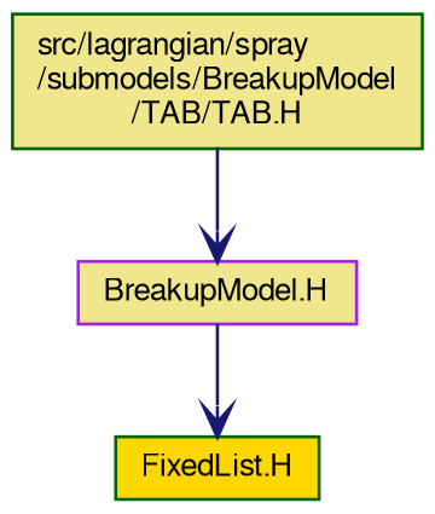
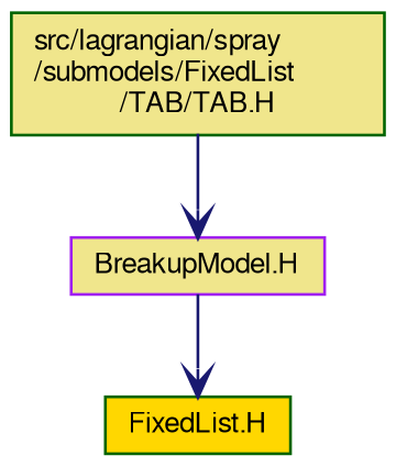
  digraph {
    node [color=darkgreen fillcolor=khaki fontname=FreeSans fontsize=10 shape=record style=filled]
    edge [arrowhead=vee color=midnightblue fontname=FreeSans fontsize=10 labelfontname=FreeSans labelfontsize=10 style=solid]
-   n1 [fontcolor=black height=0.2 label="src/lagrangian/spray\l/submodels/BreakupModel\l/TAB/TAB.H" width=0.4]
+   n1 [fontcolor=black height=0.2 label="src/lagrangian/spray\l/submodels/FixedList\l/TAB/TAB.H" width=0.4]
    n2 [color=purple height=0.2 label="BreakupModel.H" width=0.4]
    n3 [fillcolor=gold height=0.2 label="FixedList.H" width=0.4]
    n1 -> n2
    n2 -> n3
  }
